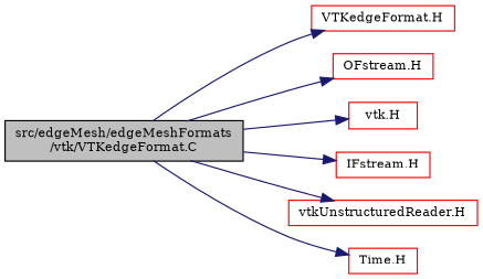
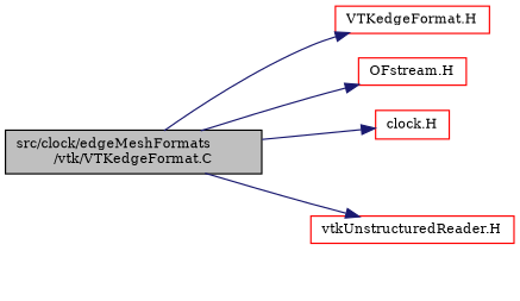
  digraph {
    fontname="DejaVu Serif"
    rankdir=LR
    node [color=red fontname="DejaVu Serif" fontsize=10 shape=record]
    edge [color=midnightblue fontname="DejaVu Serif" fontsize=10 labelfontname=FreeSans labelfontsize=10 style=solid]
-   n1 [color=black fillcolor=grey75 fontcolor=black height=0.2 label="src/edgeMesh/edgeMeshFormats\l/vtk/VTKedgeFormat.C" style=filled width=0.4]
+   n1 [color=black fillcolor=grey75 fontcolor=black height=0.2 label="src/clock/edgeMeshFormats\l/vtk/VTKedgeFormat.C" style=filled width=0.4]
    n2 [height=0.2 label="VTKedgeFormat.H" width=0.4]
    n3 [height=0.2 label="OFstream.H" width=0.4]
-   n4 [height=0.2 label="vtk.H" width=0.4]
-   n5 [height=0.2 label="IFstream.H" width=0.4]
+   n4 [height=0.2 label="clock.H" width=0.4]
    n6 [height=0.2 label="vtkUnstructuredReader.H" width=0.4]
-   n7 [height=0.2 label="Time.H" width=0.4]
    n1 -> n2
    n1 -> n3
    n1 -> n4
-   n1 -> n5
    n1 -> n6
-   n1 -> n7
  }
